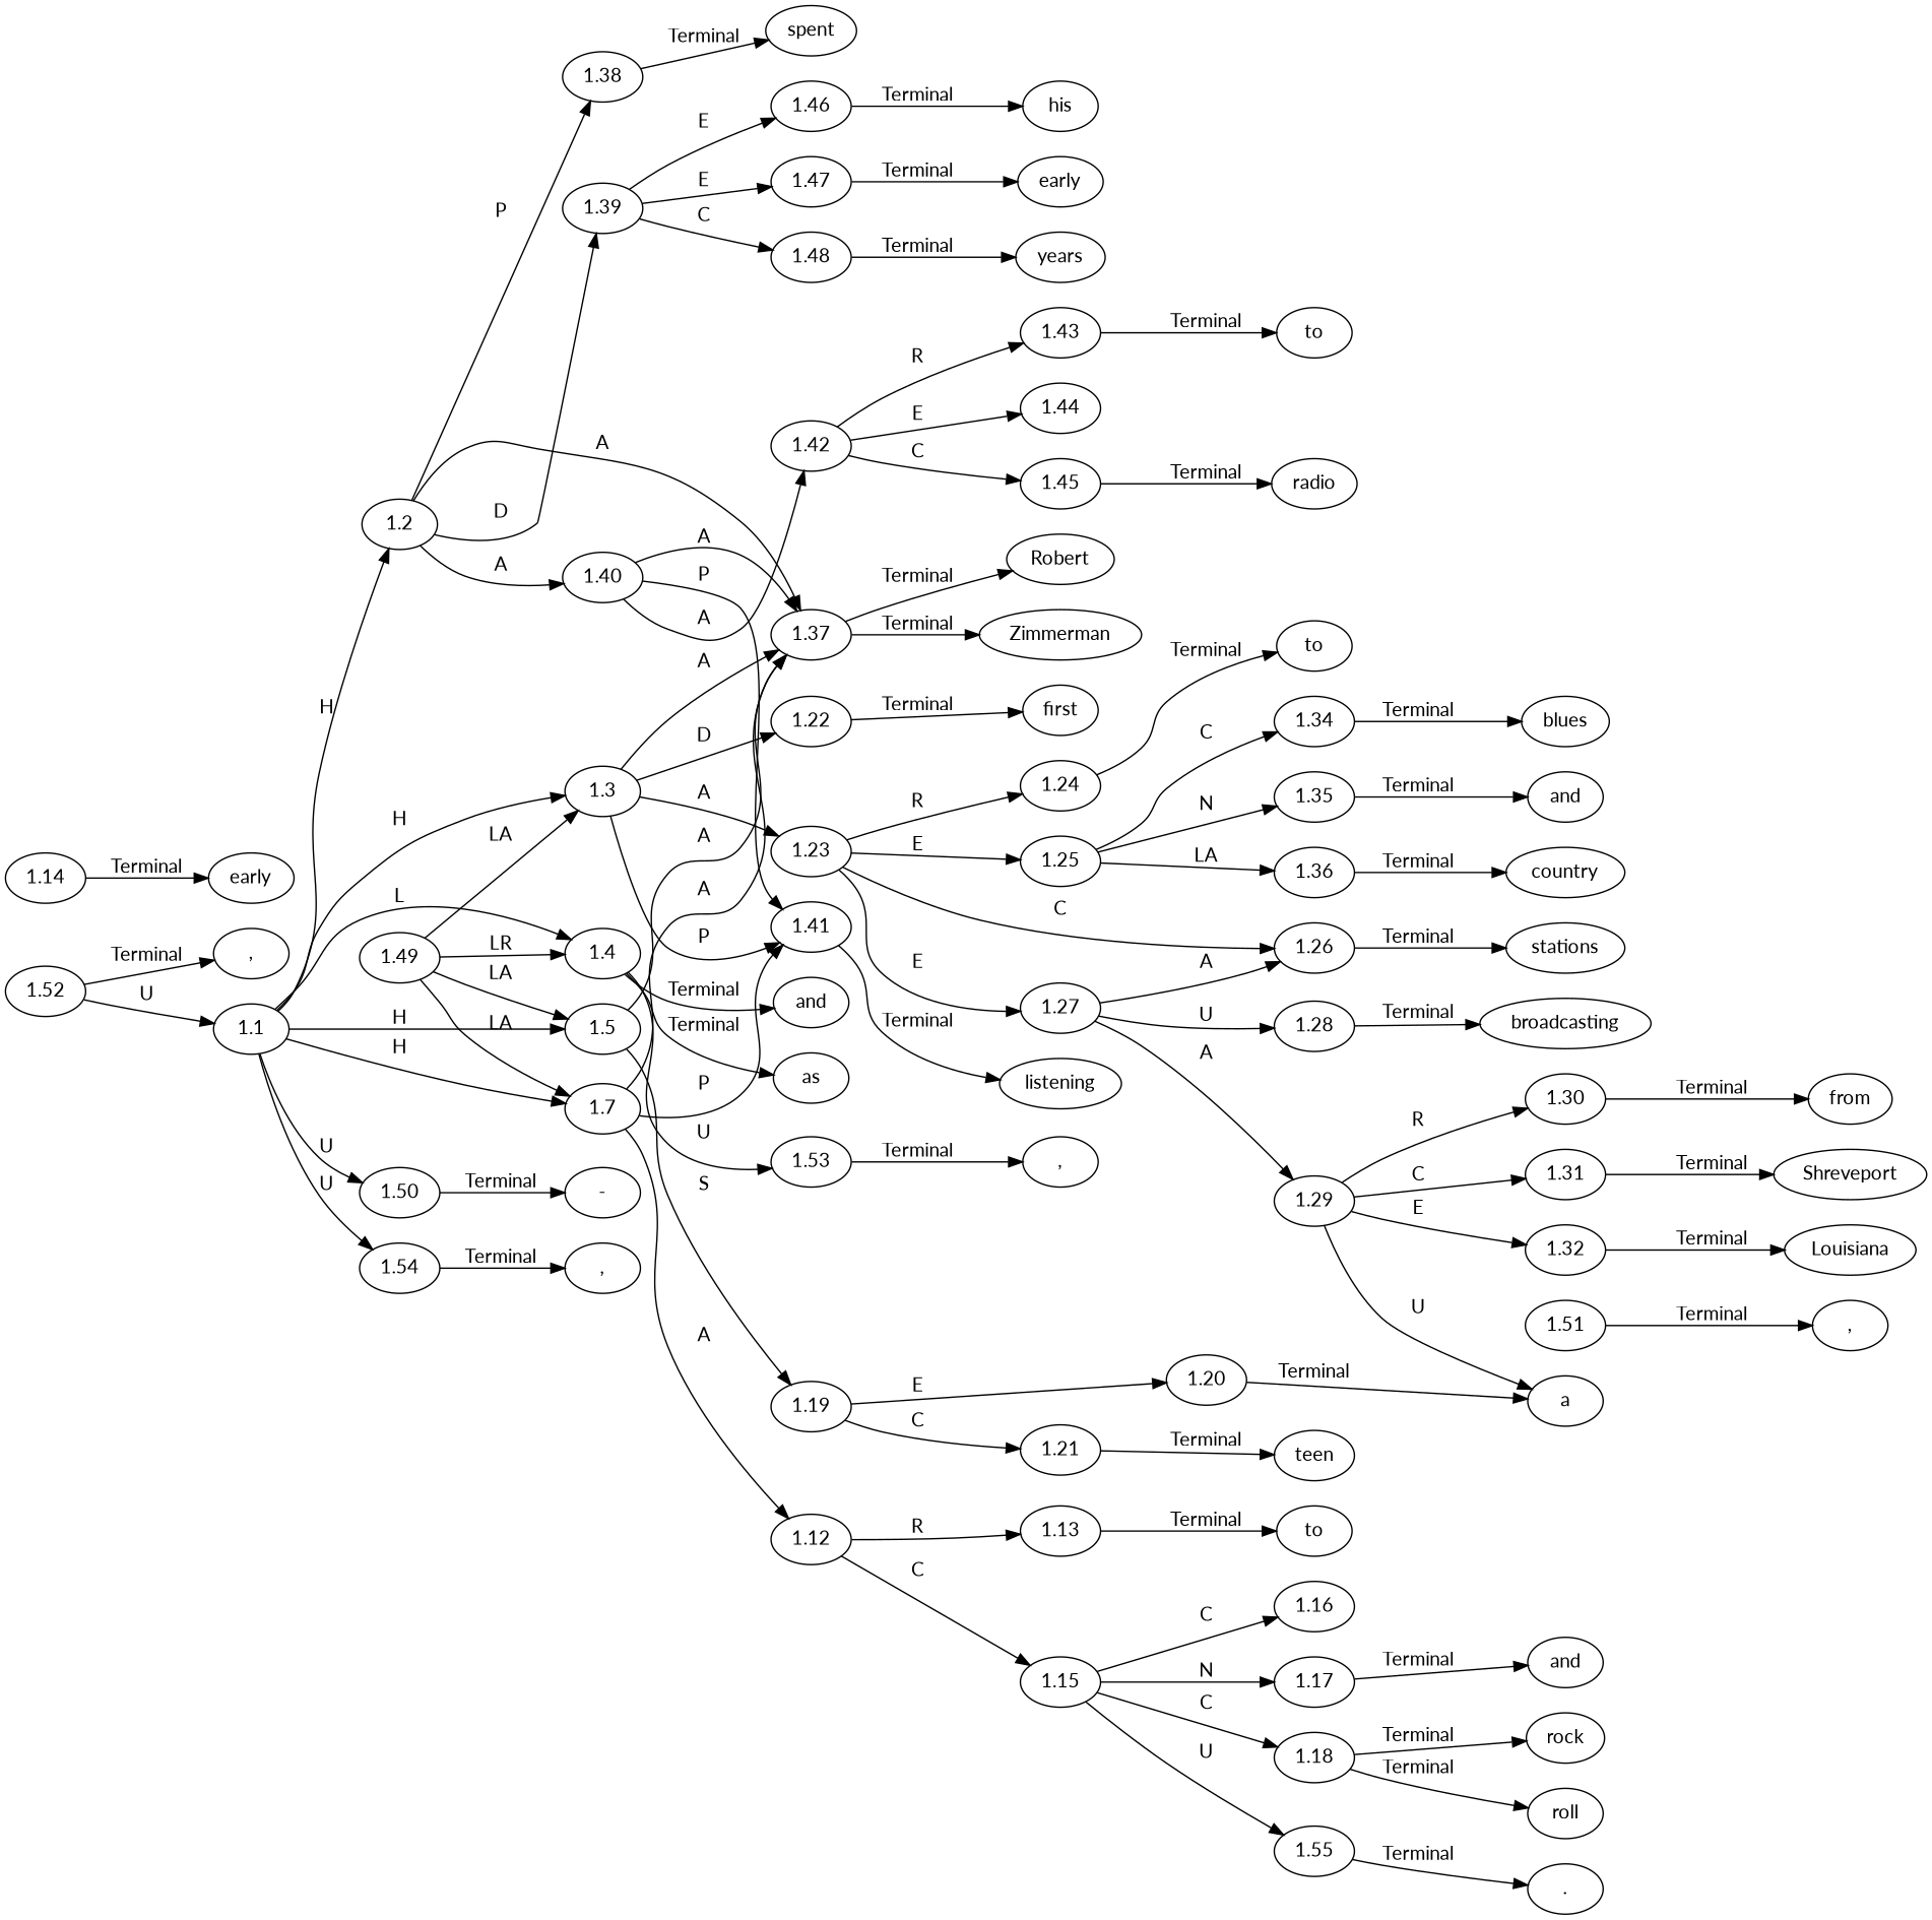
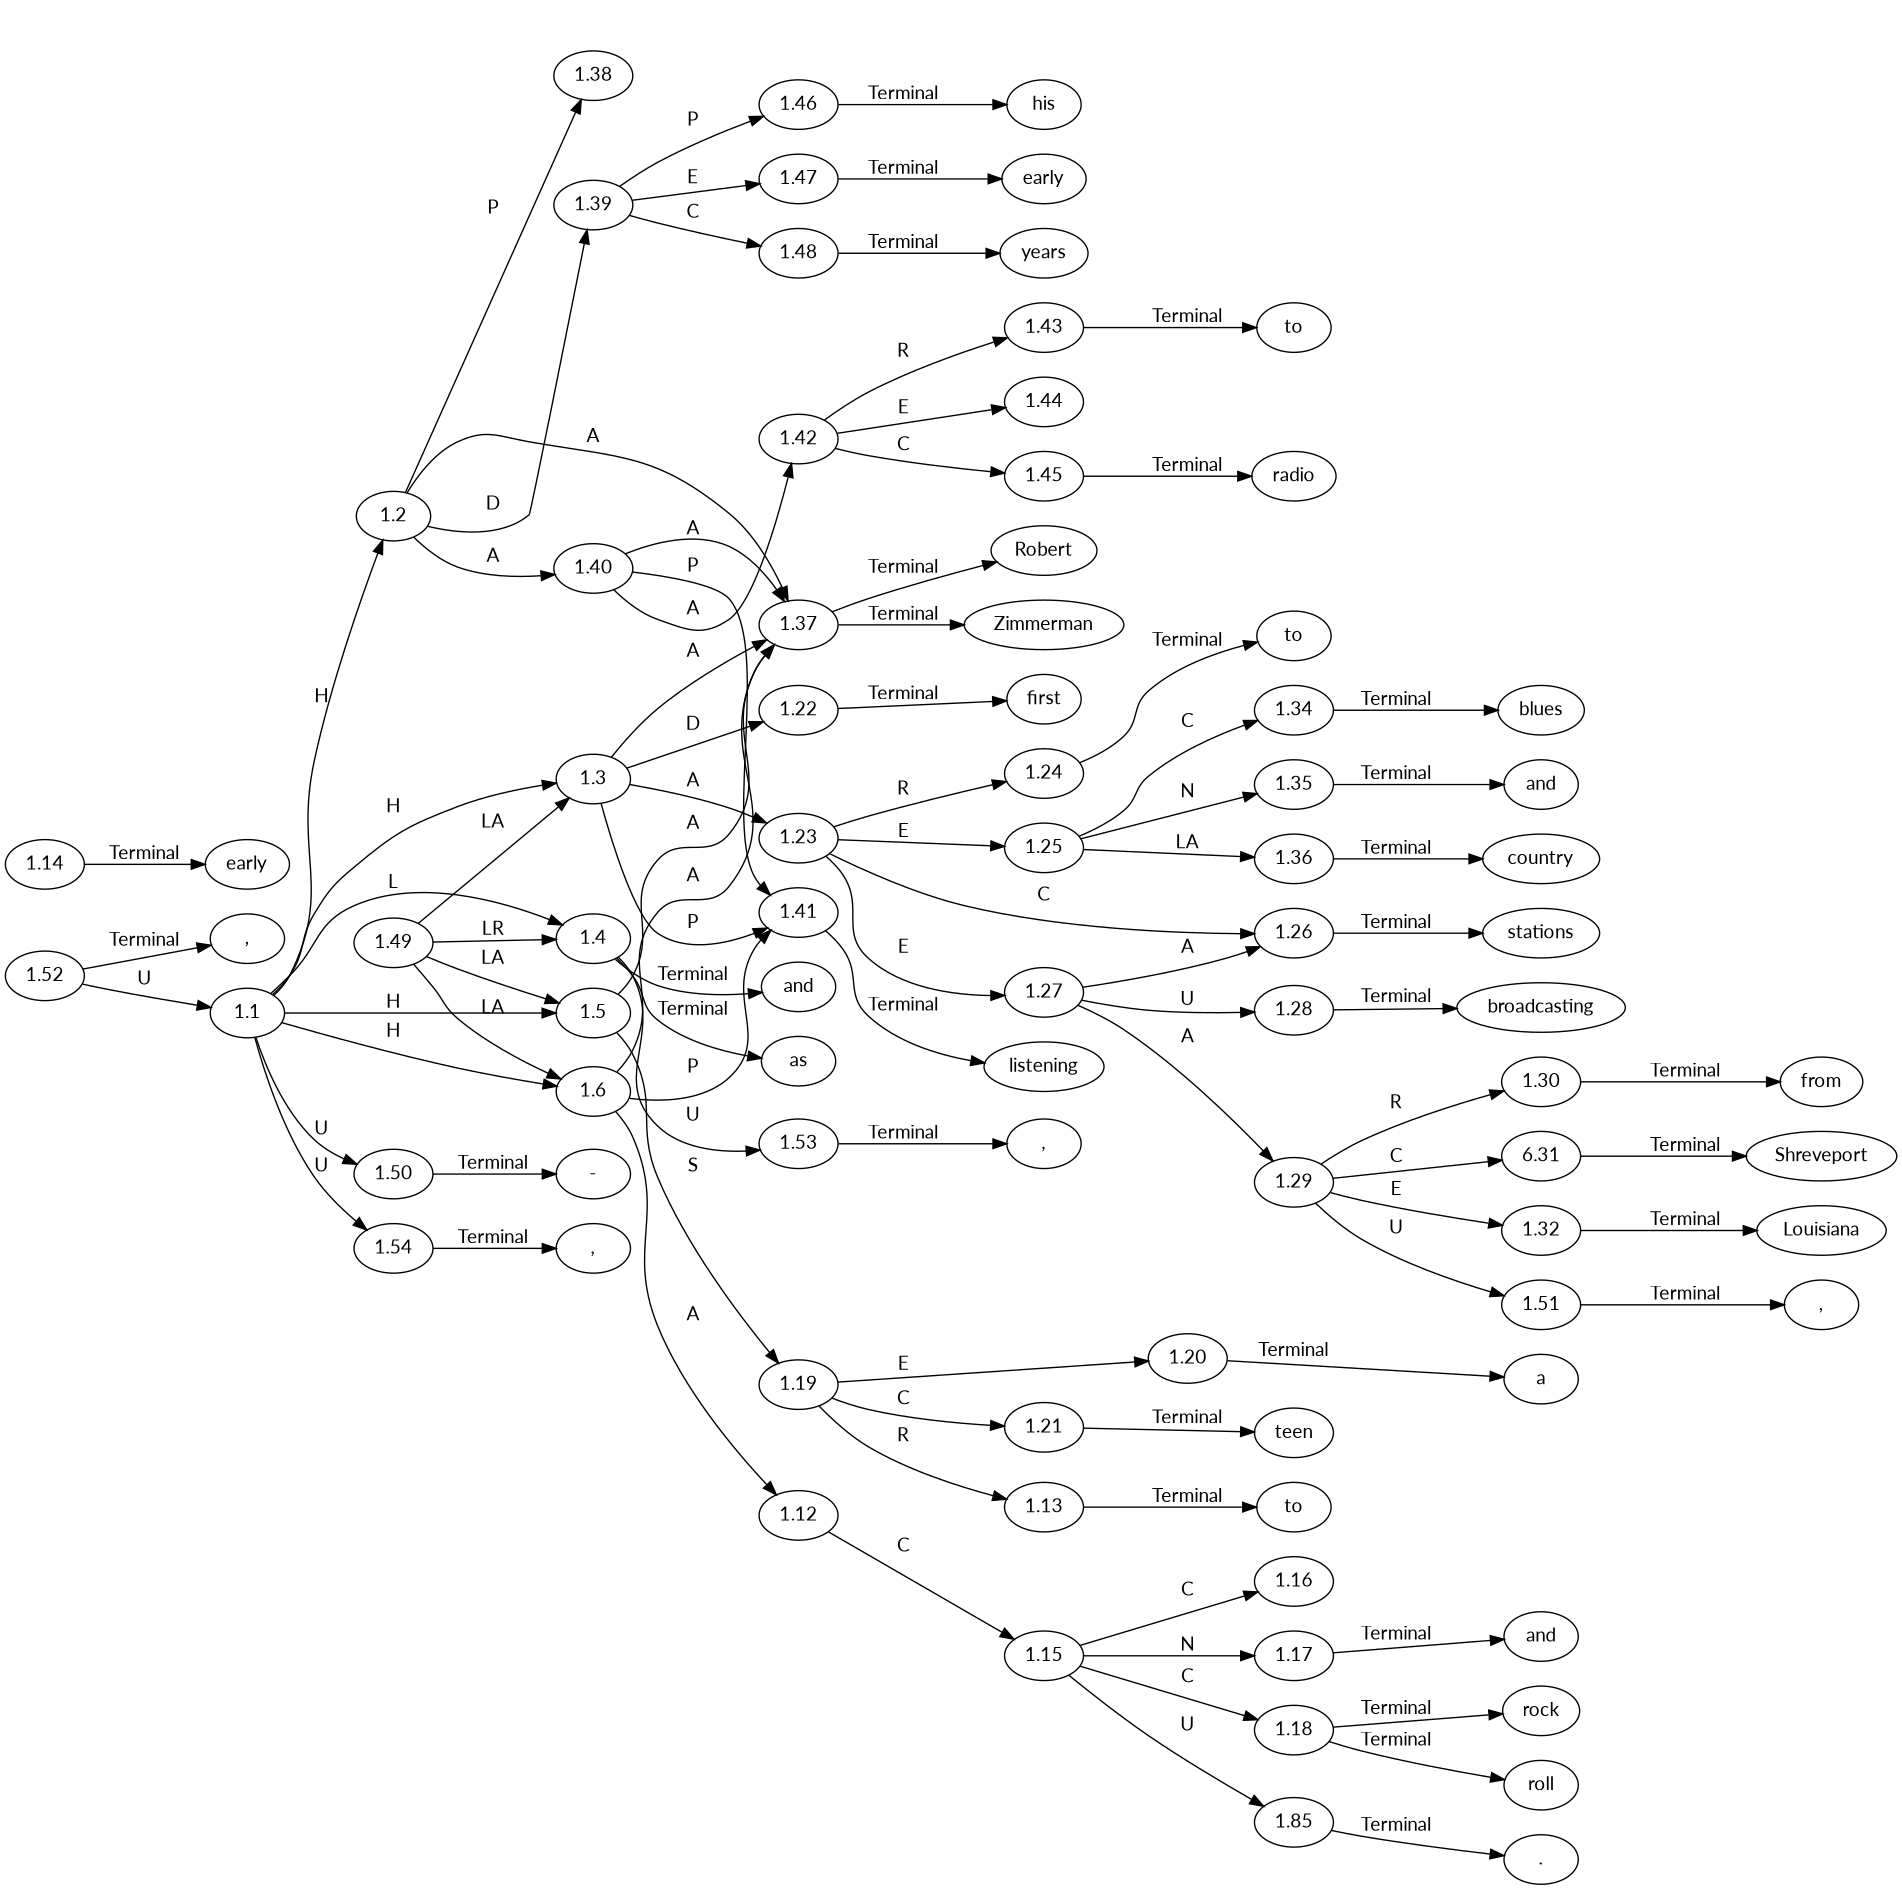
  digraph {
    fontname=Lato
    rankdir=LR
    node [fontname=Lato ordering=out]
    edge [fontname=Lato ordering=out]
    n1 [label=Robert]
    n2 [label=radio]
    n3 [label="-"]
    n4 [label=first]
    n5 [label=to]
    n6 [label=blues]
    n7 [label=and]
    n8 [label=country]
    n9 [label=stations]
    n10 [label=broadcasting]
    n11 [label=from]
    n12 [label=Zimmerman]
    n13 [label=Shreveport]
    n14 [label=","]
    n15 [label=Louisiana]
    n16 [label=","]
    n17 [label=and]
    n18 [label=","]
    n19 [label=as]
    n20 [label=a]
    n21 [label=teen]
    n22 [label=","]
-   n23 [label=spent]
    n24 [label=to]
    n25 [label=early]
    n26 [label=rock]
    n27 [label=and]
    n28 [label=roll]
    n29 [label="."]
    n30 [label=his]
    n31 [label=early]
    n32 [label=years]
    n33 [label=listening]
    n34 [label=to]
    n35 [label=1.1]
    n36 [label=1.2]
    n37 [label=1.3]
    n38 [label=1.4]
    n39 [label=1.5]
-   n40 [label=1.7]
+   n40 [label=1.6]
    n41 [label=1.50]
    n42 [label=1.54]
    n43 [label=1.37]
    n44 [label=1.38]
    n45 [label=1.39]
    n46 [label=1.40]
    n47 [label=1.22]
    n48 [label=1.23]
    n49 [label=1.41]
    n50 [label=1.53]
    n51 [label=1.19]
    n52 [label=1.12]
    n53 [label=1.52]
    n54 [label=1.46]
    n55 [label=1.47]
    n56 [label=1.48]
    n57 [label=1.42]
    n58 [label=1.24]
    n59 [label=1.25]
    n60 [label=1.26]
    n61 [label=1.27]
    n62 [label=1.20]
    n63 [label=1.21]
    n64 [label=1.13]
    n65 [label=1.15]
    n66 [label=1.14]
    n67 [label=1.16]
    n68 [label=1.17]
    n69 [label=1.18]
-   n70 [label=1.55]
+   n70 [label=1.85]
    n71 [label=1.34]
    n72 [label=1.35]
    n73 [label=1.36]
    n74 [label=1.28]
    n75 [label=1.29]
    n76 [label=1.30]
-   n77 [label=1.31]
+   n77 [label=6.31]
    n78 [label=1.32]
    n79 [label=1.51]
    n80 [label=1.43]
    n81 [label=1.44]
    n82 [label=1.45]
    n83 [label=1.49]
    n35 -> n36 [label=H]
    n35 -> n37 [label=H]
    n35 -> n38 [label=L]
    n35 -> n39 [label=H]
    n35 -> n40 [label=H]
    n35 -> n41 [label=U]
    n35 -> n42 [label=U]
    n36 -> n43 [label=A]
    n36 -> n44 [label=P]
    n36 -> n45 [label=D]
    n36 -> n46 [label=A]
    n37 -> n43 [label=A]
    n37 -> n47 [label=D]
    n37 -> n48 [label=A]
    n37 -> n49 [label=P]
    n38 -> n17 [label=Terminal]
    n38 -> n19 [label=Terminal]
    n38 -> n50 [label=U]
    n39 -> n43 [label=A]
    n39 -> n51 [label=S]
    n40 -> n43 [label=A]
    n40 -> n49 [label=P]
    n40 -> n52 [label=A]
    n41 -> n3 [label=Terminal]
    n42 -> n22 [label=Terminal]
    n43 -> n1 [label=Terminal]
    n43 -> n12 [label=Terminal]
-   n44 -> n23 [label=Terminal]
-   n45 -> n54 [label=E]
+   n45 -> n54 [label=P]
    n45 -> n55 [label=E]
    n45 -> n56 [label=C]
    n46 -> n43 [label=A]
    n46 -> n49 [label=P]
    n46 -> n57 [label=A]
    n47 -> n4 [label=Terminal]
    n48 -> n58 [label=R]
    n48 -> n59 [label=E]
    n48 -> n60 [label=C]
    n48 -> n61 [label=E]
    n49 -> n33 [label=Terminal]
    n50 -> n18 [label=Terminal]
    n51 -> n62 [label=E]
    n51 -> n63 [label=C]
-   n52 -> n64 [label=R]
+   n51 -> n64 [label=R]
    n52 -> n65 [label=C]
    n53 -> n16 [label=Terminal]
    n53 -> n35 [label=U]
    n54 -> n30 [label=Terminal]
    n55 -> n31 [label=Terminal]
    n56 -> n32 [label=Terminal]
    n57 -> n80 [label=R]
    n57 -> n81 [label=E]
    n57 -> n82 [label=C]
    n58 -> n5 [label=Terminal]
    n59 -> n71 [label=C]
    n59 -> n72 [label=N]
    n59 -> n73 [label=LA]
    n60 -> n9 [label=Terminal]
    n61 -> n60 [label=A]
    n61 -> n74 [label=U]
    n61 -> n75 [label=A]
    n62 -> n20 [label=Terminal]
    n63 -> n21 [label=Terminal]
    n64 -> n24 [label=Terminal]
    n65 -> n67 [label=C]
    n65 -> n68 [label=N]
    n65 -> n69 [label=C]
    n65 -> n70 [label=U]
    n66 -> n25 [label=Terminal]
    n68 -> n27 [label=Terminal]
    n69 -> n26 [label=Terminal]
    n69 -> n28 [label=Terminal]
    n70 -> n29 [label=Terminal]
    n71 -> n6 [label=Terminal]
    n72 -> n7 [label=Terminal]
    n73 -> n8 [label=Terminal]
    n74 -> n10 [label=Terminal]
    n75 -> n76 [label=R]
    n75 -> n77 [label=C]
    n75 -> n78 [label=E]
-   n75 -> n20 [label=U]
+   n75 -> n79 [label=U]
    n76 -> n11 [label=Terminal]
    n77 -> n13 [label=Terminal]
    n78 -> n15 [label=Terminal]
    n79 -> n14 [label=Terminal]
    n80 -> n34 [label=Terminal]
    n82 -> n2 [label=Terminal]
    n83 -> n37 [label=LA]
    n83 -> n38 [label=LR]
    n83 -> n39 [label=LA]
    n83 -> n40 [label=LA]
  }
